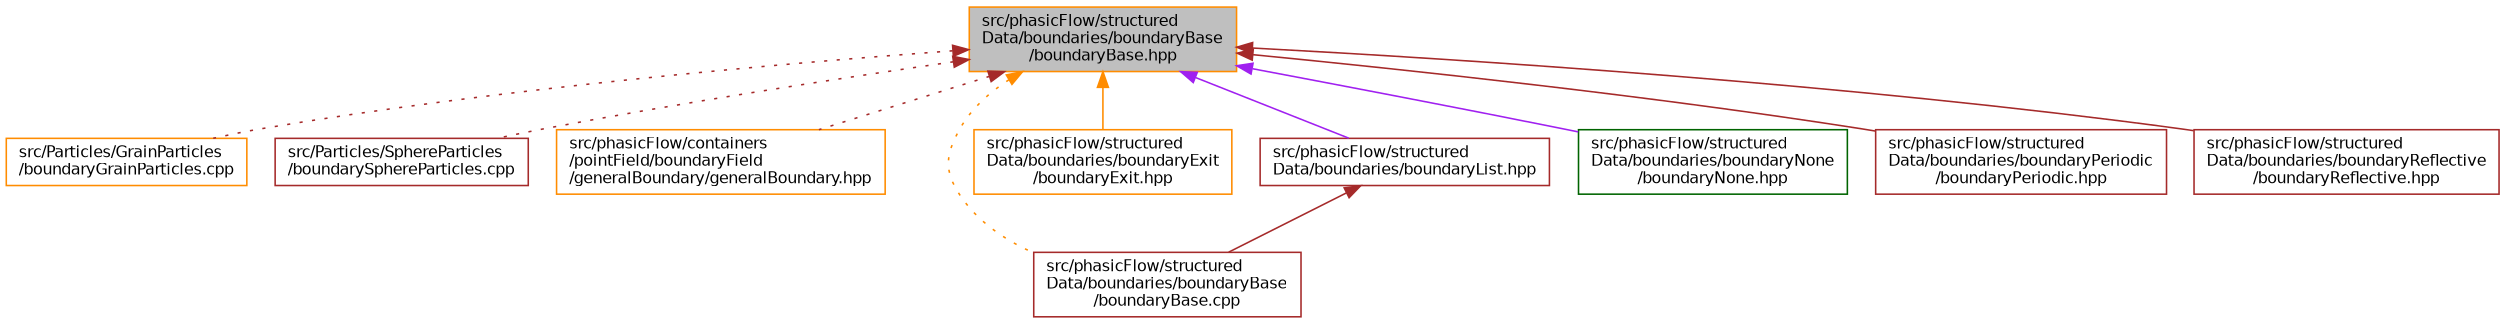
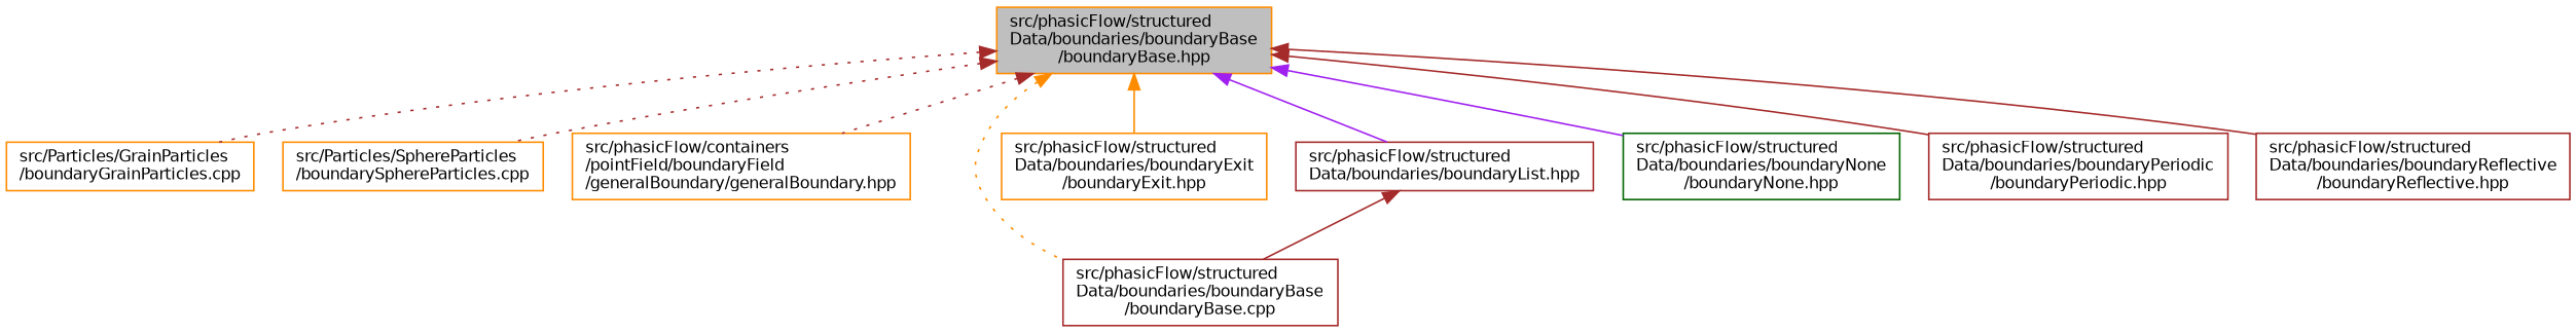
  digraph {
    node [color=darkorange fillcolor=white fontname=Helvetica fontsize=10 shape=record style=filled]
    edge [color=brown dir=back fontname=Helvetica fontsize=10 labelfontname=Helvetica labelfontsize=10 style=solid]
    n1 [fillcolor=grey75 fontcolor=black height=0.2 label="src/phasicFlow/structured\lData/boundaries/boundaryBase\l/boundaryBase.hpp" width=0.4]
    n2 [height=0.2 label="src/Particles/GrainParticles\l/boundaryGrainParticles.cpp" width=0.4]
-   n3 [color=brown height=0.2 label="src/Particles/SphereParticles\l/boundarySphereParticles.cpp" width=0.4]
+   n3 [height=0.2 label="src/Particles/SphereParticles\l/boundarySphereParticles.cpp" width=0.4]
    n4 [height=0.2 label="src/phasicFlow/containers\l/pointField/boundaryField\l/generalBoundary/generalBoundary.hpp" width=0.4]
    n5 [color=brown height=0.2 label="src/phasicFlow/structured\lData/boundaries/boundaryBase\l/boundaryBase.cpp" width=0.4]
    n6 [height=0.2 label="src/phasicFlow/structured\lData/boundaries/boundaryExit\l/boundaryExit.hpp" width=0.4]
    n7 [color=brown height=0.2 label="src/phasicFlow/structured\lData/boundaries/boundaryList.hpp" width=0.4]
    n8 [color=darkgreen height=0.2 label="src/phasicFlow/structured\lData/boundaries/boundaryNone\l/boundaryNone.hpp" width=0.4]
    n9 [color=brown height=0.2 label="src/phasicFlow/structured\lData/boundaries/boundaryPeriodic\l/boundaryPeriodic.hpp" width=0.4]
    n10 [color=brown height=0.2 label="src/phasicFlow/structured\lData/boundaries/boundaryReflective\l/boundaryReflective.hpp" width=0.4]
    n1 -> n2 [style=dotted]
    n1 -> n3 [style=dotted]
    n1 -> n4 [style=dotted]
    n1 -> n5 [color=darkorange style=dotted]
    n1 -> n6 [color=darkorange]
    n1 -> n7 [color=purple]
    n1 -> n8 [color=purple]
    n1 -> n9
    n1 -> n10
    n7 -> n5
  }
